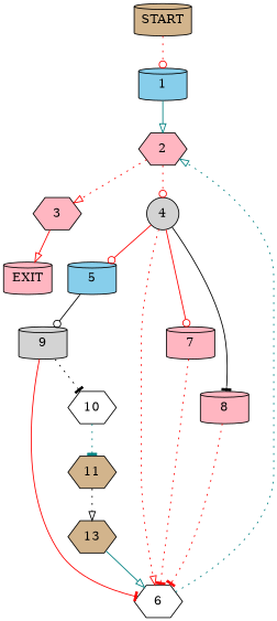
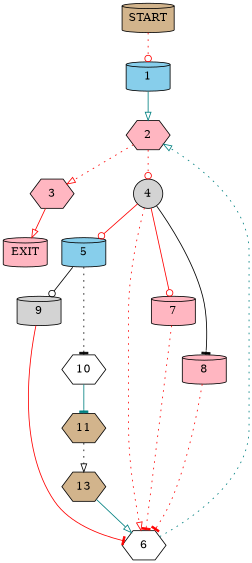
  digraph {
    node [fillcolor=lightpink shape=cylinder style=filled]
    edge [arrowhead=onormal color=red style=dotted]
    n1 [fillcolor=tan label=START]
    1 [fillcolor=skyblue]
    2 [shape=hexagon]
    n4 [label=EXIT]
    3 [shape=hexagon]
    4 [fillcolor=lightgrey shape=circle]
    5 [fillcolor=skyblue]
    6 [fillcolor=white shape=hexagon]
    7
    8
    9 [fillcolor=lightgrey]
    10 [fillcolor=white shape=hexagon]
    11 [fillcolor=tan shape=hexagon]
    13 [fillcolor=tan shape=hexagon]
    n1 -> 1 [arrowhead=odot]
    1 -> 2 [color=teal style=solid]
    2 -> 3
    2 -> 4 [arrowhead=odot]
    3 -> n4 [style=solid]
    4 -> 5 [arrowhead=odot style=solid]
    4 -> 6
    4 -> 7 [arrowhead=odot style=solid]
    4 -> 8 [arrowhead=tee color=black style=solid]
    5 -> 9 [arrowhead=odot color=black style=solid]
-   9 -> 10 [arrowhead=tee color=black]
+   5 -> 10 [arrowhead=tee color=black]
    6 -> 2 [color=teal]
    7 -> 6 [arrowhead=tee]
    8 -> 6 [arrowhead=tee]
    9 -> 6 [arrowhead=tee style=solid]
-   10 -> 11 [arrowhead=tee color=teal]
+   10 -> 11 [arrowhead=tee color=teal style=solid]
    11 -> 13 [color=black]
    13 -> 6 [color=teal style=solid]
  }
